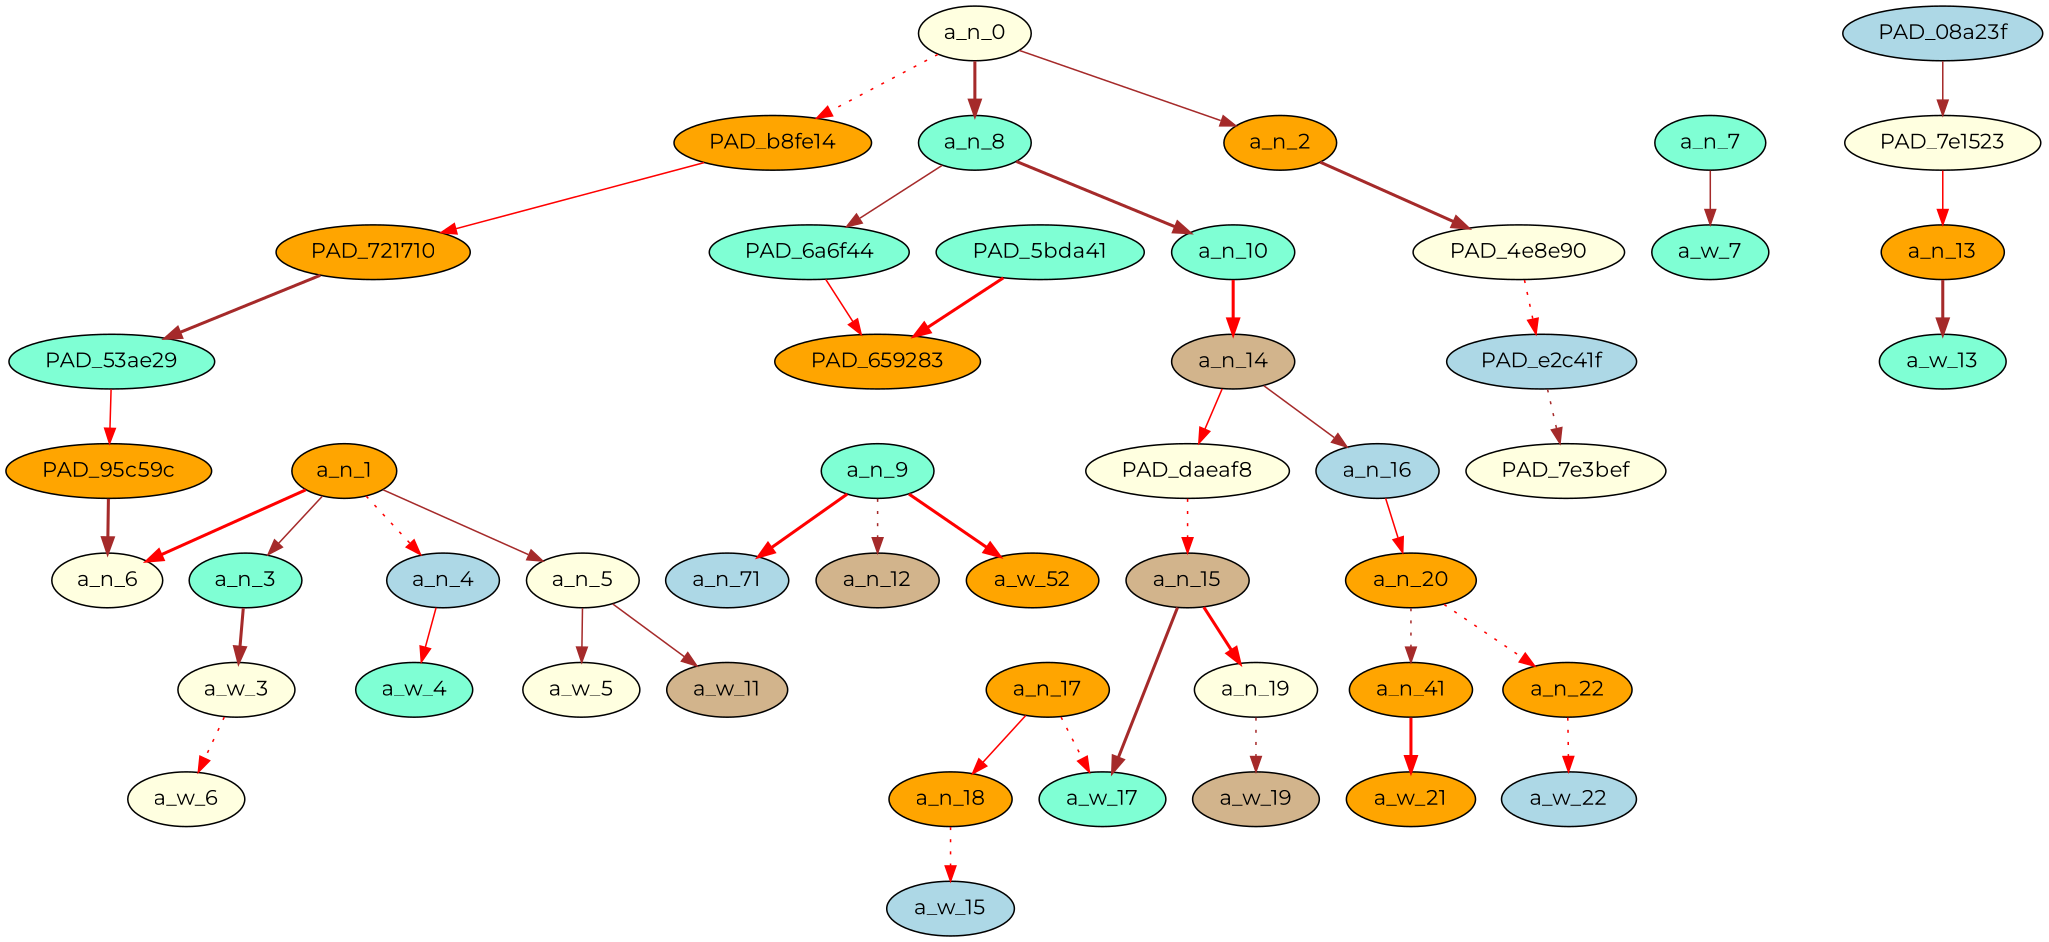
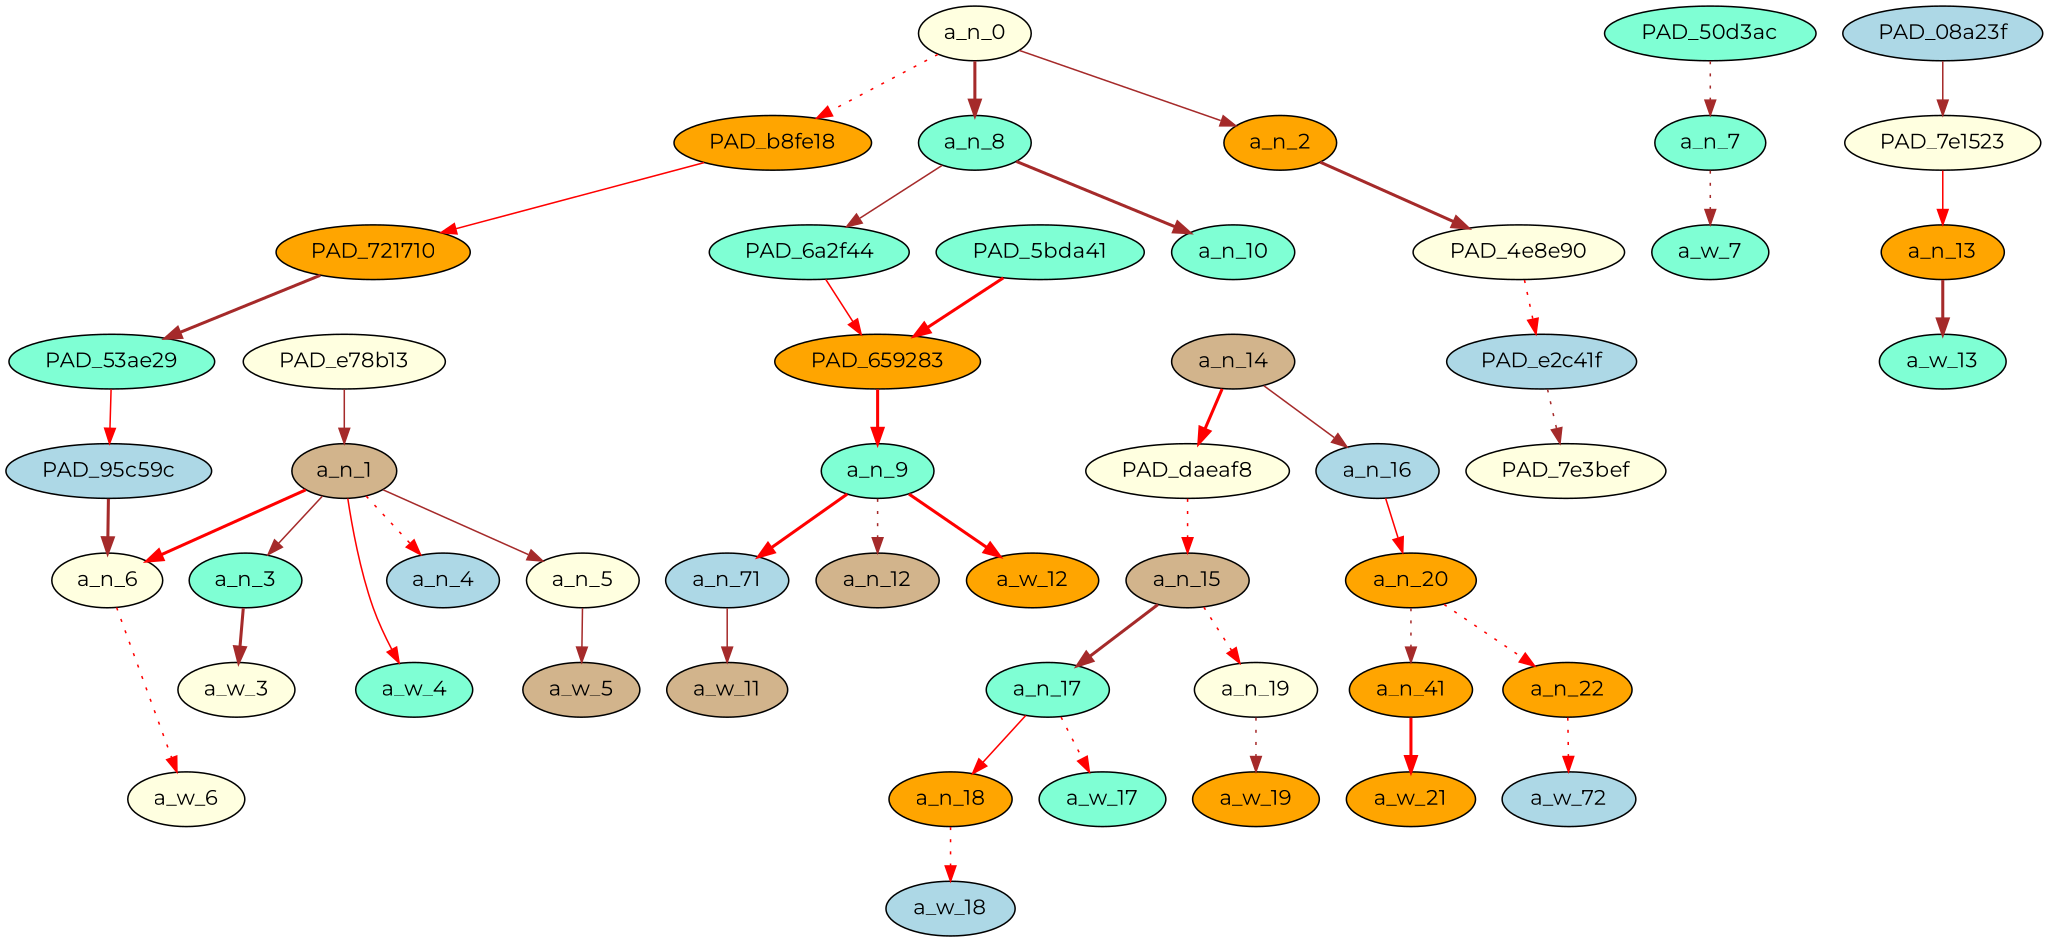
  strict digraph {
    fontname=Montserrat
    node [div_dir=-1 fillcolor=orange fontname=Montserrat index=0 level=1 style=filled text_span="[0, 1, 2, 3]" value=0.45474345]
    edge [color=red fontname=Montserrat style=solid]
    a_n_0 [fillcolor=lightyellow level=8 text_span="[0, 1, 2, 3, 4, 5, 6, 7, 8, 9, 10, 11, 12]" value=1.00000001]
-   PAD_b8fe18 [level=7 label=PAD_b8fe14]
+   PAD_b8fe18 [level=7]
    a_n_2 [index=1 level=7 text_span="[4, 5, 6, 7, 8, 9, 10, 11, 12]" value=0.54513997]
    a_n_8 [fillcolor=aquamarine index=2 level=6 text_span="[5, 6, 7, 8, 9, 10, 11, 12]" value=0.51738127]
    PAD_721710 [level=6]
    n6 [div_dir=1 fillcolor=lightyellow index=1 label=PAD_4e8e90 level=6 text_span="[4]" value=0.02775531]
    PAD_53ae29 [fillcolor=aquamarine level=5]
    PAD_e2c41f [div_dir=1 fillcolor=lightblue index=1 level=5 text_span="[4]" value=0.02775531]
-   PAD_6a2f44 [fillcolor=aquamarine index=2 level=5 text_span="[5, 6]" value=0.03699473 label=PAD_6a6f44]
+   PAD_6a2f44 [fillcolor=aquamarine index=2 level=5 text_span="[5, 6]" value=0.03699473]
    a_n_10 [fillcolor=aquamarine index=3 level=5 text_span="[7, 8, 9, 10, 11, 12]" value=0.48037768]
-   PAD_95c59c [level=4]
+   PAD_95c59c [fillcolor=lightblue level=4]
    a_n_6 [fillcolor=lightyellow index=3 text_span="[3]" value=0.08585916]
-   a_n_1 [level=2]
+   PAD_e78b13 [fillcolor=lightyellow level=3]
+   a_n_1 [fillcolor=tan level=2]
    a_n_3 [fillcolor=aquamarine text_span="[0]" value=0.12127774]
    a_n_4 [fillcolor=lightblue index=1 text_span="[1]" value=0.22049552]
    a_n_5 [div_dir=1 fillcolor=lightyellow index=2 text_span="[2]" value=0.02694362]
    a_w_3 [div_dir=0 fillcolor=lightyellow level=0 text_span="[0]" value=asexual]
    a_w_4 [div_dir=0 fillcolor=aquamarine index=1 level=0 text_span="[1]" value=aromantic]
-   a_w_5 [div_dir=0 fillcolor=lightyellow index=2 level=0 text_span="[2]" value=and]
+   a_w_5 [div_dir=0 fillcolor=tan index=2 level=0 text_span="[2]" value=and]
    a_w_6 [div_dir=0 fillcolor=lightyellow index=3 level=0 text_span="[3]" value=agender]
    n22 [div_dir=1 fillcolor=lightyellow index=1 label=PAD_7e3bef level=4 text_span="[4]" value=0.02775531]
    PAD_659283 [index=2 level=3 text_span="[5, 6]" value=0.03699473]
    a_n_14 [fillcolor=tan index=4 level=4 text_span="[8, 9, 10, 11, 12]" value=0.46205778]
+   PAD_50d3ac [div_dir=1 fillcolor=aquamarine index=1 level=2 text_span="[4]" value=0.02775531]
    a_n_7 [div_dir=1 fillcolor=aquamarine index=4 text_span="[4]" value=0.02775531]
    a_w_7 [div_dir=0 fillcolor=aquamarine index=4 level=0 text_span="[4]" value=are]
    PAD_5bda41 [fillcolor=aquamarine index=2 level=4 text_span="[5, 6]" value=0.03699473]
    PAD_daeaf8 [div_dir=1 fillcolor=lightyellow index=4 level=3 text_span="[8, 9, 10]" value=0.19689562]
    a_n_16 [fillcolor=lightblue index=5 level=3 text_span="[11, 12]" value=0.26516024]
    a_n_9 [fillcolor=aquamarine index=2 level=2 text_span="[5, 6]" value=0.03699473]
    n32 [div_dir=1 fillcolor=lightblue index=5 label=a_n_71 text_span="[5]" value=0.01605918]
    a_n_12 [fillcolor=tan index=6 text_span="[6]" value=0.02093163]
-   a_w_12 [div_dir=0 index=6 level=0 text_span="[6]" value=part label=a_w_52]
+   a_w_12 [div_dir=0 index=6 level=0 text_span="[6]" value=part]
    a_w_11 [div_dir=0 fillcolor=tan index=5 level=0 text_span="[5]" value=a]
    PAD_08a23f [fillcolor=lightblue index=3 level=3 text_span="[7]" value=0.01831195]
    PAD_7e1523 [fillcolor=lightyellow index=3 level=2 text_span="[7]" value=0.01831195]
    a_n_15 [div_dir=1 fillcolor=tan index=4 level=2 text_span="[8, 9, 10]" value=0.19689562]
    a_n_20 [index=5 level=2 text_span="[11, 12]" value=0.26498507]
    a_n_13 [index=7 text_span="[7]" value=0.01831195]
    a_w_13 [div_dir=0 fillcolor=aquamarine index=7 level=0 text_span="[7]" value=of]
-   a_n_17 [index=8 text_span="[8]" value=0.02356343]
+   a_n_17 [fillcolor=aquamarine index=8 text_span="[8]" value=0.02356343]
    a_n_19 [fillcolor=lightyellow index=10 text_span="[10]" value=0.04586306]
    n44 [div_dir=1 index=11 label=a_n_41 text_span="[11]" value=0.06648804]
    a_n_22 [index=12 text_span="[12]" value=0.19832185]
    a_n_18 [div_dir=1 index=9 text_span="[9]" value=0.12731351]
    a_w_17 [div_dir=0 fillcolor=aquamarine index=8 level=0 text_span="[8]" value=the]
-   a_w_18 [div_dir=0 fillcolor=lightblue index=9 level=0 text_span="[9]" value=lgbtq label=a_w_15]
-   a_w_19 [div_dir=0 fillcolor=tan index=10 level=0 text_span="[10]" value=community]
+   a_w_18 [div_dir=0 fillcolor=lightblue index=9 level=0 text_span="[9]" value=lgbtq]
+   a_w_19 [div_dir=0 index=10 level=0 text_span="[10]" value=community]
    a_w_21 [div_dir=0 index=11 level=0 text_span="[11]" value=you]
-   a_w_22 [div_dir=0 fillcolor=lightblue index=12 level=0 text_span="[12]" value=morons]
+   a_w_22 [div_dir=0 fillcolor=lightblue index=12 level=0 text_span="[12]" value=morons label=a_w_72]
    a_n_0 -> PAD_b8fe18 [style=dotted]
    a_n_0 -> a_n_2 [color=brown]
    a_n_0 -> a_n_8 [color=brown style=bold]
    PAD_b8fe18 -> PAD_721710
    a_n_2 -> n6 [color=brown style=bold]
    a_n_8 -> PAD_6a2f44 [color=brown]
    a_n_8 -> a_n_10 [color=brown style=bold]
    PAD_721710 -> PAD_53ae29 [color=brown style=bold]
    n6 -> PAD_e2c41f [style=dotted]
    PAD_53ae29 -> PAD_95c59c
    PAD_e2c41f -> n22 [color=brown style=dotted]
    PAD_6a2f44 -> PAD_659283
-   a_n_10 -> a_n_14 [style=bold]
    PAD_95c59c -> a_n_6 [color=brown style=bold]
-   a_w_3 -> a_w_6 [style=dotted]
+   a_n_6 -> a_w_6 [style=dotted]
+   PAD_e78b13 -> a_n_1 [color=brown]
    a_n_1 -> a_n_6 [style=bold]
    a_n_1 -> a_n_3 [color=brown]
    a_n_1 -> a_n_4 [style=dotted]
    a_n_1 -> a_n_5 [color=brown]
    a_n_3 -> a_w_3 [color=brown style=bold]
-   a_n_4 -> a_w_4
+   a_n_1 -> a_w_4
    a_n_5 -> a_w_5 [color=brown]
-   a_n_14 -> PAD_daeaf8
+   PAD_659283 -> a_n_9 [style=bold]
+   a_n_14 -> PAD_daeaf8 [style=bold]
    a_n_14 -> a_n_16 [color=brown]
-   a_n_7 -> a_w_7 [color=brown]
+   PAD_50d3ac -> a_n_7 [color=brown style=dotted]
+   a_n_7 -> a_w_7 [color=brown style=dotted]
    PAD_5bda41 -> PAD_659283 [style=bold]
    PAD_daeaf8 -> a_n_15 [style=dotted]
    a_n_16 -> a_n_20
    a_n_9 -> n32 [style=bold]
    a_n_9 -> a_n_12 [color=brown style=dotted]
    a_n_9 -> a_w_12 [style=bold]
-   a_n_5 -> a_w_11 [color=brown]
+   n32 -> a_w_11 [color=brown]
    PAD_08a23f -> PAD_7e1523 [color=brown]
    PAD_7e1523 -> a_n_13
-   a_n_15 -> a_w_17 [color=brown style=bold]
-   a_n_15 -> a_n_19 [style=bold]
+   a_n_15 -> a_n_17 [color=brown style=bold]
+   a_n_15 -> a_n_19 [style=dotted]
    a_n_20 -> n44 [color=brown style=dotted]
    a_n_20 -> a_n_22 [style=dotted]
    a_n_13 -> a_w_13 [color=brown style=bold]
    a_n_17 -> a_n_18
    a_n_17 -> a_w_17 [style=dotted]
    a_n_19 -> a_w_19 [color=brown style=dotted]
    n44 -> a_w_21 [style=bold]
    a_n_22 -> a_w_22 [style=dotted]
    a_n_18 -> a_w_18 [style=dotted]
  }
